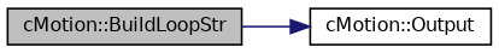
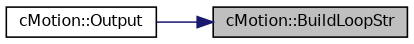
  digraph {
    rankdir=RL
    node [color=black fontname=Helvetica fontsize=10 shape=record style=filled]
    n1 [fillcolor=grey75 fontcolor=black height=0.2 label="cMotion::BuildLoopStr" width=0.4]
    n2 [fillcolor=white height=0.2 label="cMotion::Output" width=0.4]
-   n2 -> n1 [color=midnightblue dir=back fontname=Helvetica fontsize=10 labelfontname=Helvetica labelfontsize=10 style=solid]
+   n1 -> n2 [color=midnightblue dir=back fontname=Helvetica fontsize=10 labelfontname=Helvetica labelfontsize=10 style=solid]
  }
